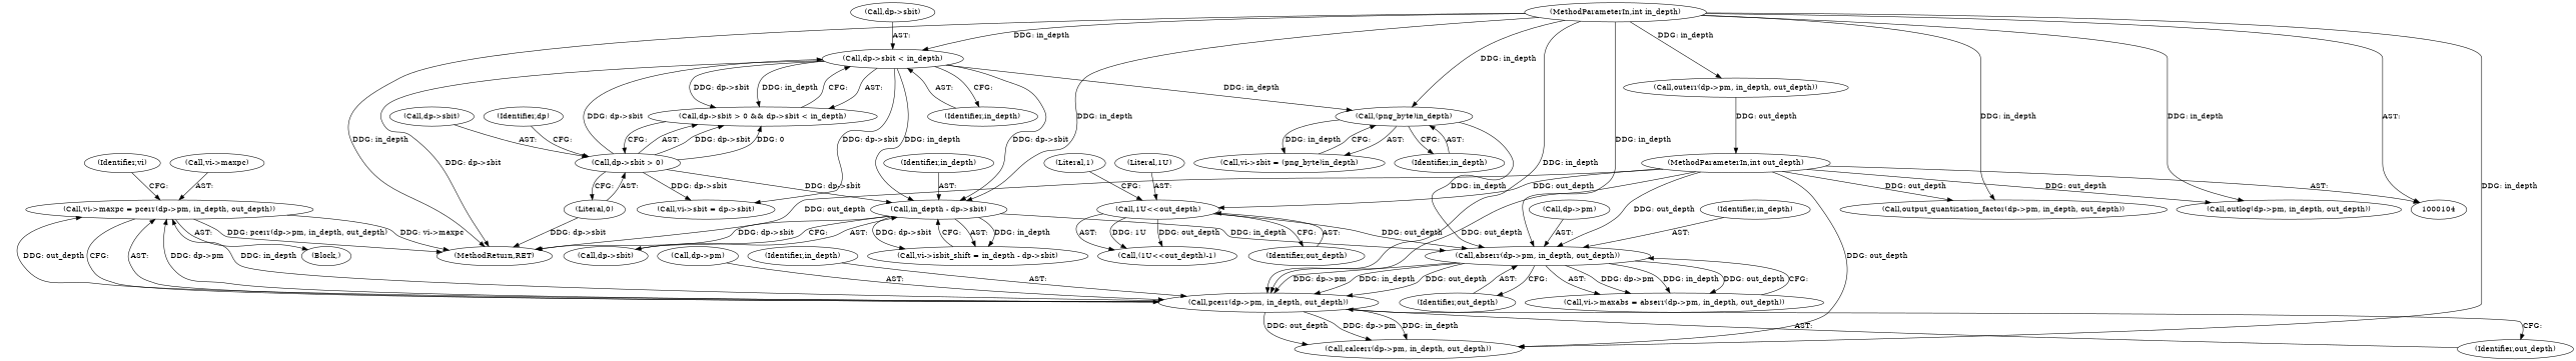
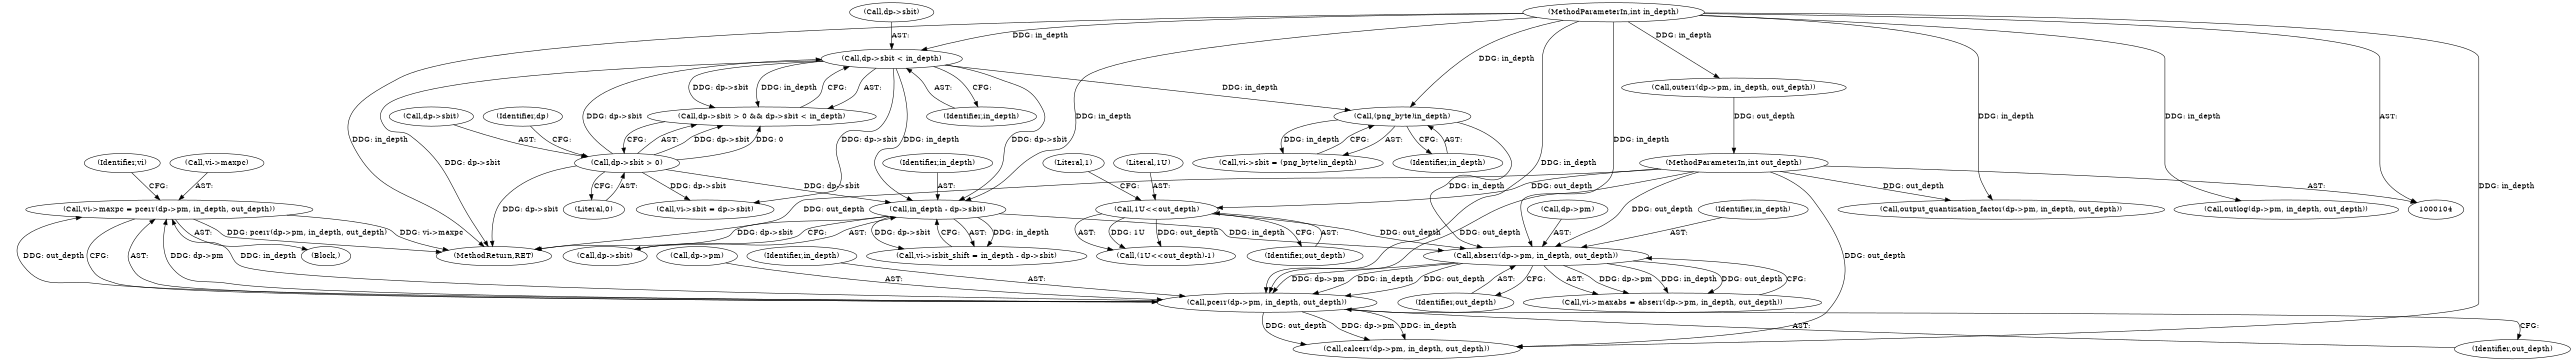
  digraph {
    n1 [label="(Call,vi->maxpc = pcerr(dp->pm, in_depth, out_depth))"]
    n2 [label="(Call,pcerr(dp->pm, in_depth, out_depth))"]
    n3 [label="(Block,)"]
    n4 [label="(MethodReturn,RET)"]
    n5 [label="(Identifier,out_depth)"]
    n6 [label="(Call,calcerr(dp->pm, in_depth, out_depth))"]
    n7 [label="(Call,abserr(dp->pm, in_depth, out_depth))"]
    n8 [label="(Call,vi->maxabs = abserr(dp->pm, in_depth, out_depth))"]
    n9 [label="(Identifier,out_depth)"]
    n10 [label="(Call,(png_byte)in_depth)"]
    n11 [label="(Call,vi->sbit = (png_byte)in_depth)"]
    n12 [label="(Identifier,in_depth)"]
    n13 [label="(Call,dp->sbit < in_depth)"]
    n14 [label="(Call,in_depth - dp->sbit)"]
    n15 [label="(Call,vi->sbit = dp->sbit)"]
    n16 [label="(Identifier,in_depth)"]
    n17 [label="(Call,dp->sbit > 0 && dp->sbit < in_depth)"]
    n18 [label="(Call,dp->sbit)"]
    n19 [label="(Call,vi->isbit_shift = in_depth - dp->sbit)"]
    n20 [label="(Call,dp->sbit > 0)"]
    n21 [label="(Literal,0)"]
    n22 [label="(MethodParameterIn,int in_depth)"]
    n23 [label="(Call,output_quantization_factor(dp->pm, in_depth, out_depth))"]
    n24 [label="(Call,outlog(dp->pm, in_depth, out_depth))"]
    n25 [label="(Call,outerr(dp->pm, in_depth, out_depth))"]
    1000104
    n27 [label="(MethodParameterIn,int out_depth)"]
    n28 [label="(Call,1U<<out_depth)"]
    n29 [label="(Identifier,out_depth)"]
    n30 [label="(Call,(1U<<out_depth)-1)"]
    n31 [label="(Identifier,in_depth)"]
    n32 [label="(Literal,1U)"]
    n33 [label="(Call,dp->sbit)"]
    n34 [label="(Call,dp->sbit)"]
    n35 [label="(Call,dp->pm)"]
    n36 [label="(Identifier,dp)"]
    n37 [label="(Call,dp->pm)"]
    n38 [label="(Identifier,in_depth)"]
    n39 [label="(Call,vi->maxpc)"]
    n40 [label="(Identifier,vi)"]
    n41 [label="(Literal,1)"]
    n42 [label="(Identifier,in_depth)"]
    n1 -> n2 [label="CFG: "]
    n1 -> n3 [label="AST: "]
    n1 -> n4 [label="DDG: pcerr(dp->pm, in_depth, out_depth)"]
    n1 -> n4 [label="DDG: vi->maxpc"]
    n2 -> n1 [label="AST: "]
    n2 -> n1 [label="DDG: dp->pm"]
    n2 -> n1 [label="DDG: in_depth"]
    n2 -> n1 [label="DDG: out_depth"]
    n2 -> n5 [label="CFG: "]
    n2 -> n6 [label="DDG: dp->pm"]
    n2 -> n6 [label="DDG: in_depth"]
    n2 -> n6 [label="DDG: out_depth"]
    n5 -> n2 [label="AST: "]
    n7 -> n2 [label="DDG: dp->pm"]
    n7 -> n2 [label="DDG: in_depth"]
    n7 -> n2 [label="DDG: out_depth"]
    n7 -> n8 [label="AST: "]
    n7 -> n8 [label="DDG: dp->pm"]
    n7 -> n8 [label="DDG: in_depth"]
    n7 -> n8 [label="DDG: out_depth"]
    n7 -> n9 [label="CFG: "]
    n8 -> n7 [label="CFG: "]
    n9 -> n7 [label="AST: "]
    n10 -> n7 [label="DDG: in_depth"]
    n10 -> n11 [label="AST: "]
    n10 -> n11 [label="DDG: in_depth"]
    n10 -> n12 [label="CFG: "]
    n11 -> n10 [label="CFG: "]
    n12 -> n10 [label="AST: "]
    n13 -> n4 [label="DDG: dp->sbit"]
    n13 -> n10 [label="DDG: in_depth"]
    n13 -> n14 [label="DDG: in_depth"]
    n13 -> n14 [label="DDG: dp->sbit"]
    n13 -> n15 [label="DDG: dp->sbit"]
    n13 -> n16 [label="CFG: "]
    n13 -> n17 [label="AST: "]
    n13 -> n17 [label="DDG: dp->sbit"]
    n13 -> n17 [label="DDG: in_depth"]
    n14 -> n4 [label="DDG: dp->sbit"]
    n14 -> n7 [label="DDG: in_depth"]
    n14 -> n18 [label="CFG: "]
    n14 -> n19 [label="AST: "]
    n14 -> n19 [label="DDG: in_depth"]
    n14 -> n19 [label="DDG: dp->sbit"]
    n16 -> n13 [label="AST: "]
    n17 -> n13 [label="CFG: "]
    n17 -> n20 [label="CFG: "]
    n18 -> n14 [label="AST: "]
    n19 -> n14 [label="CFG: "]
-   n21 -> n4 [label="DDG: dp->sbit"]
+   n20 -> n4 [label="DDG: dp->sbit"]
    n20 -> n13 [label="DDG: dp->sbit"]
    n20 -> n14 [label="DDG: dp->sbit"]
    n20 -> n15 [label="DDG: dp->sbit"]
    n20 -> n17 [label="AST: "]
    n20 -> n17 [label="DDG: dp->sbit"]
    n20 -> n17 [label="DDG: 0"]
    n20 -> n21 [label="CFG: "]
    n21 -> n20 [label="AST: "]
    n22 -> n2 [label="DDG: in_depth"]
    n22 -> n4 [label="DDG: in_depth"]
    n22 -> n6 [label="DDG: in_depth"]
    n22 -> n7 [label="DDG: in_depth"]
    n22 -> n10 [label="DDG: in_depth"]
    n22 -> n13 [label="DDG: in_depth"]
    n22 -> n14 [label="DDG: in_depth"]
    n22 -> n23 [label="DDG: in_depth"]
    n22 -> n24 [label="DDG: in_depth"]
    n22 -> n25 [label="DDG: in_depth"]
    n22 -> 1000104 [label="AST: "]
    n25 -> n27 [label="DDG: out_depth"]
    n27 -> n2 [label="DDG: out_depth"]
    n27 -> n4 [label="DDG: out_depth"]
    n27 -> n6 [label="DDG: out_depth"]
    n27 -> n7 [label="DDG: out_depth"]
    n27 -> n23 [label="DDG: out_depth"]
-   n27 -> n24 [label="DDG: out_depth"]
    n27 -> 1000104 [label="AST: "]
    n27 -> n28 [label="DDG: out_depth"]
    n28 -> n7 [label="DDG: out_depth"]
    n28 -> n29 [label="CFG: "]
    n28 -> n30 [label="AST: "]
    n28 -> n30 [label="DDG: 1U"]
    n28 -> n30 [label="DDG: out_depth"]
    n29 -> n28 [label="AST: "]
    n31 -> n7 [label="AST: "]
    n32 -> n28 [label="AST: "]
    n33 -> n20 [label="AST: "]
    n34 -> n13 [label="AST: "]
    n35 -> n2 [label="AST: "]
    n36 -> n20 [label="CFG: "]
    n37 -> n7 [label="AST: "]
    n38 -> n14 [label="AST: "]
    n39 -> n1 [label="AST: "]
    n40 -> n1 [label="CFG: "]
    n41 -> n28 [label="CFG: "]
    n42 -> n2 [label="AST: "]
  }
